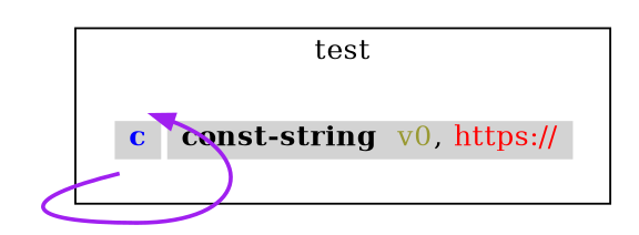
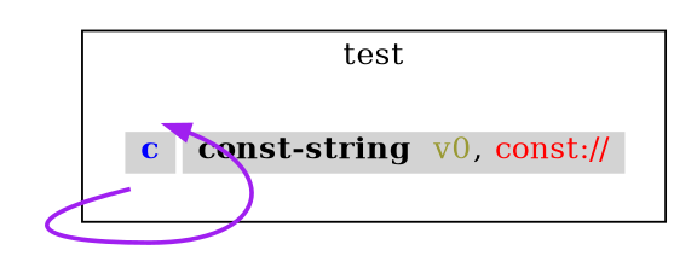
  digraph {
    rankdir=LR
    fontname="DejaVu Serif"
-   n1 [label=< <TABLE BORDER="0" CELLBORDER="0" CELLSPACING="3"> <TR><TD PORT="header"></TD></TR> <TR><TD ALIGN="LEFT" BGCOLOR="lightgray"> <FONT FACE="Times-Bold" color="blue">c</FONT> </TD><TD ALIGN="LEFT" BGCOLOR="lightgray"> <FONT FACE="Times-Bold" color="black">const-string </FONT> <FONT color="#999933">v0</FONT>, <FONT color="red">https://</FONT> </TD></TR> <TR><TD PORT="tail"></TD></TR> </TABLE>> shape=plaintext fontname="DejaVu Serif"]
+   n1 [label=< <TABLE BORDER="0" CELLBORDER="0" CELLSPACING="3"> <TR><TD PORT="header"></TD></TR> <TR><TD ALIGN="LEFT" BGCOLOR="lightgray"> <FONT FACE="Times-Bold" color="blue">c</FONT> </TD><TD ALIGN="LEFT" BGCOLOR="lightgray"> <FONT FACE="Times-Bold" color="black">const-string </FONT> <FONT color="#999933">v0</FONT>, <FONT color="red">const://</FONT> </TD></TR> <TR><TD PORT="tail"></TD></TR> </TABLE>> shape=plaintext fontname="DejaVu Serif"]
    subgraph cluster_1 {
      label=test
      n1
    }
    n1 -> n1 [color=purple headport=header tailport=tail style=bold fontname="DejaVu Serif"]
  }
